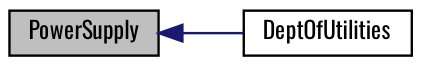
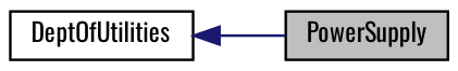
  digraph {
    rankdir=LR
    fontname=Oswald
    node [color=black fontname=Oswald fontsize=10 shape=record style=filled]
    n1 [fillcolor=grey75 fontcolor=black height=0.2 label=PowerSupply width=0.4]
    n2 [fillcolor=white height=0.2 label=DeptOfUtilities width=0.4]
-   n1 -> n2 [color=midnightblue dir=back fontname=Oswald fontsize=10 labelfontname=Helvetica labelfontsize=10 style=solid]
+   n2 -> n1 [color=midnightblue dir=back fontname=Oswald fontsize=10 labelfontname=Helvetica labelfontsize=10 style=solid]
  }
